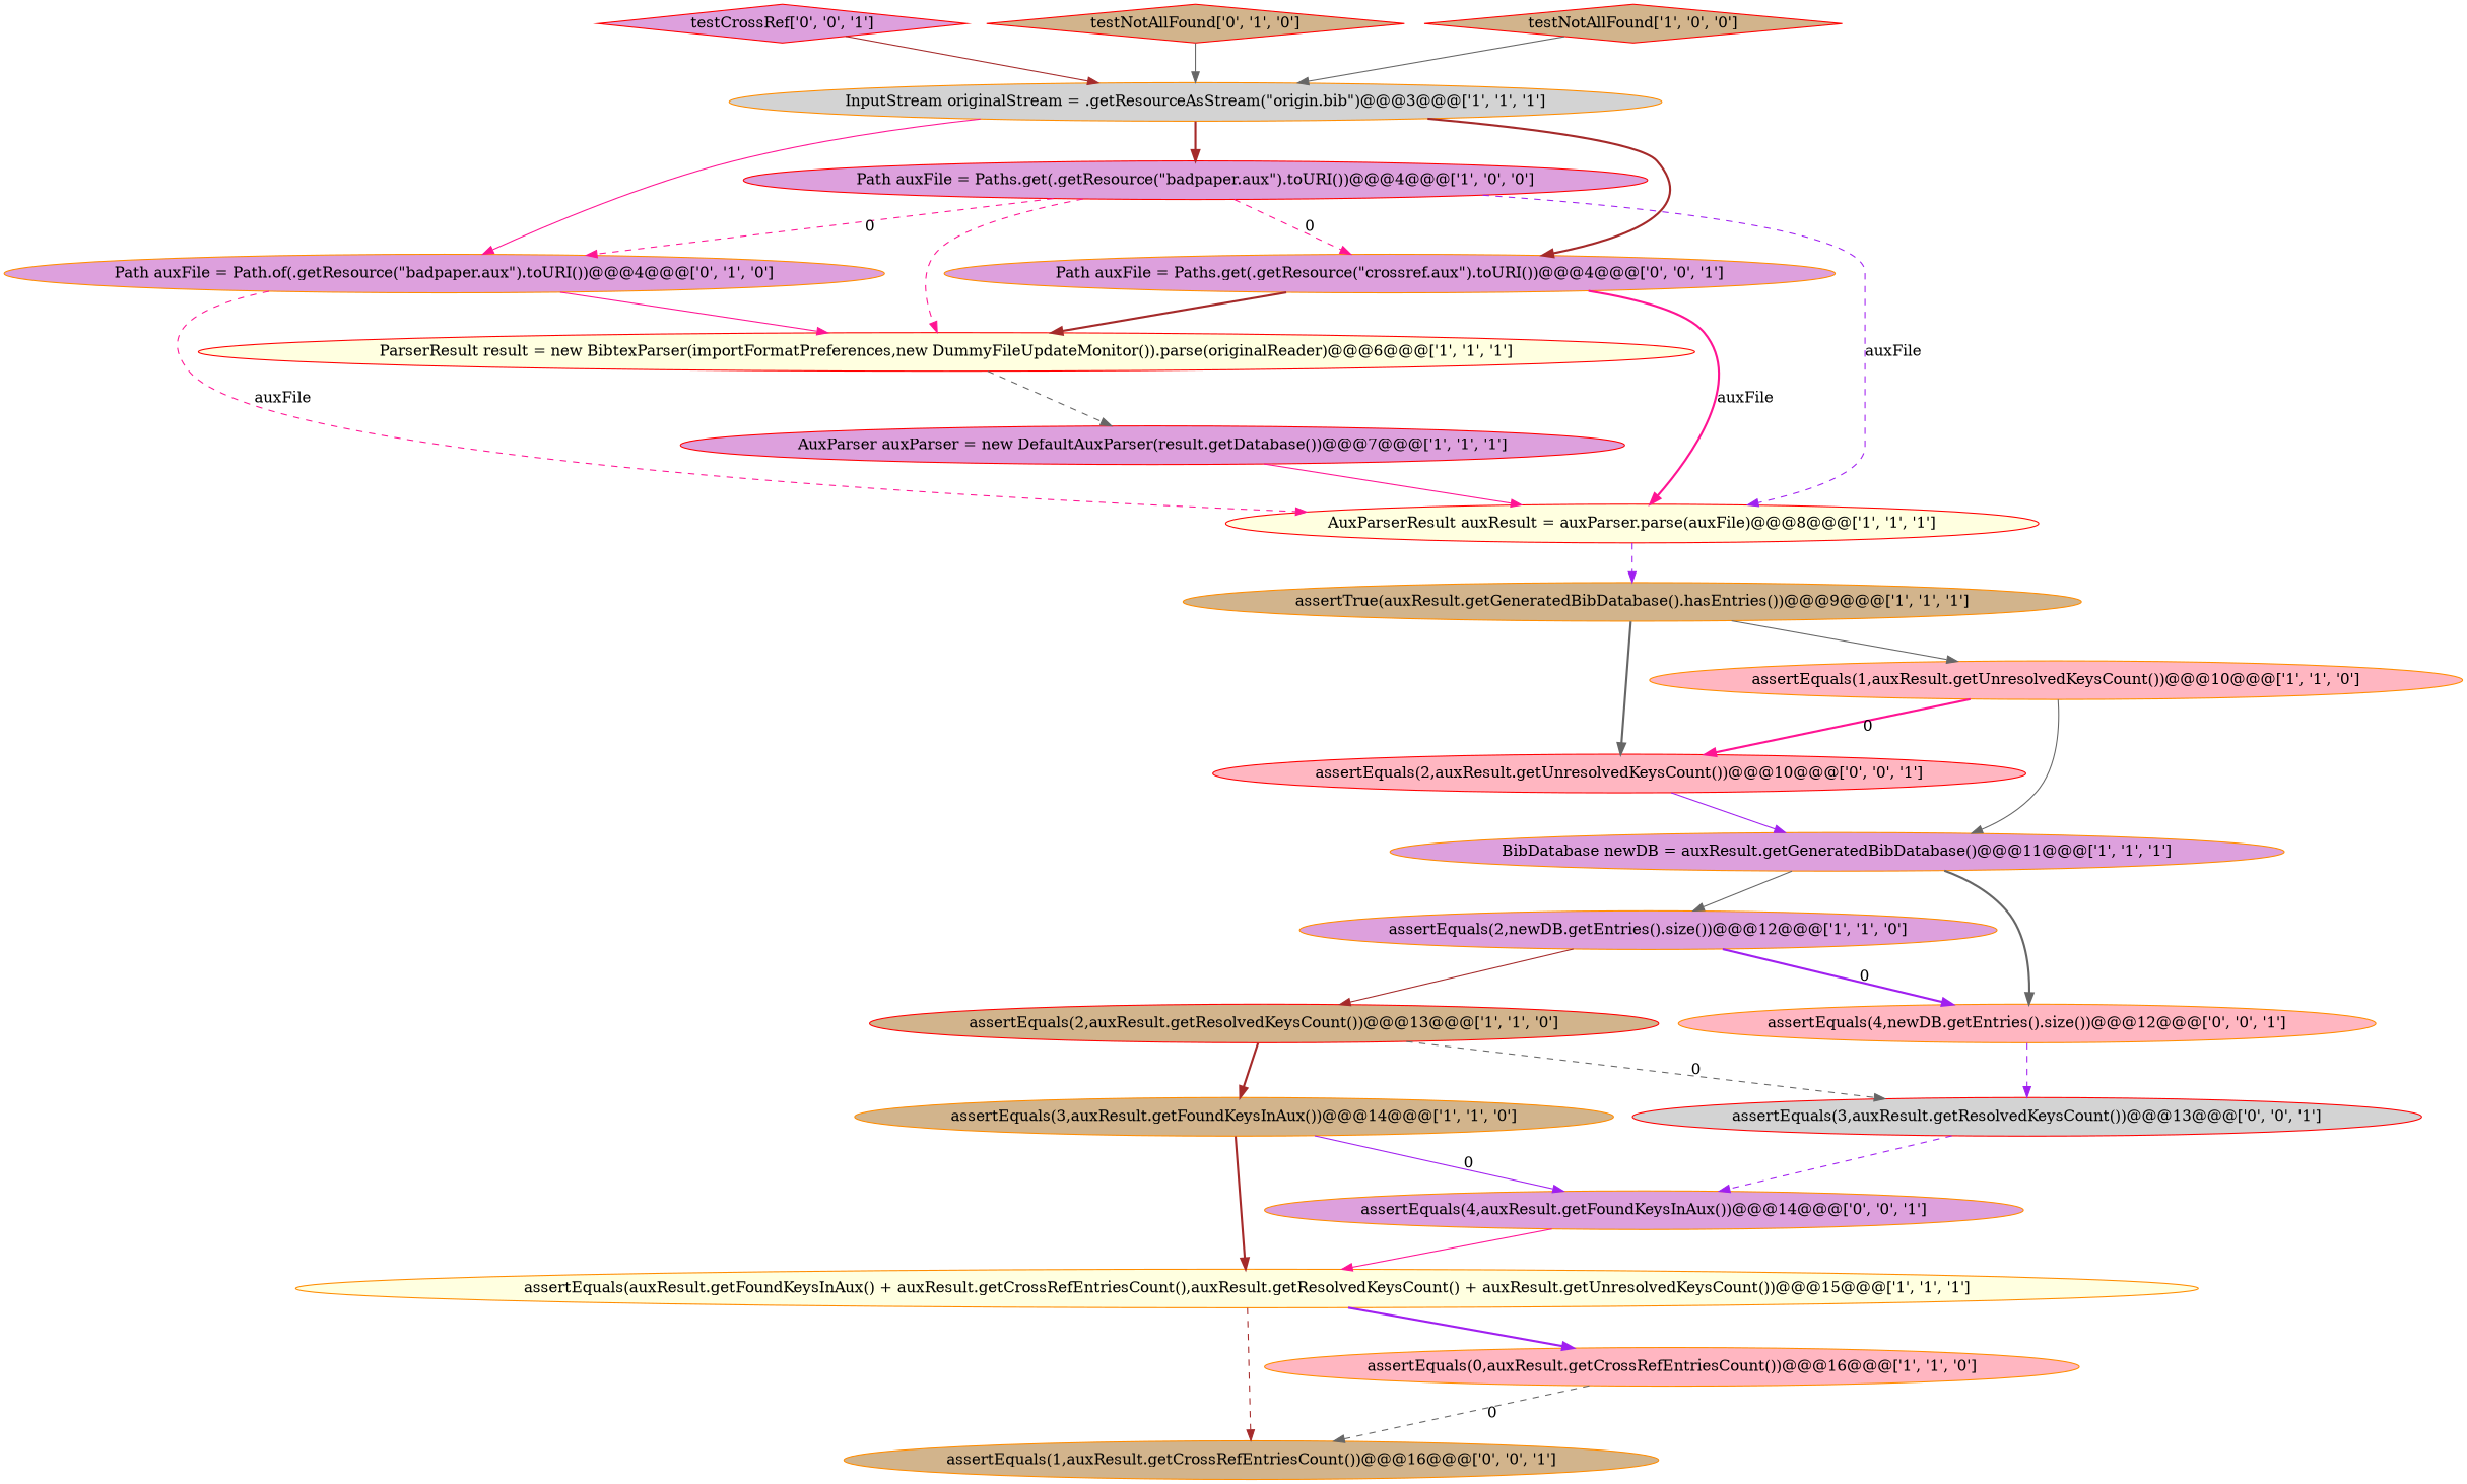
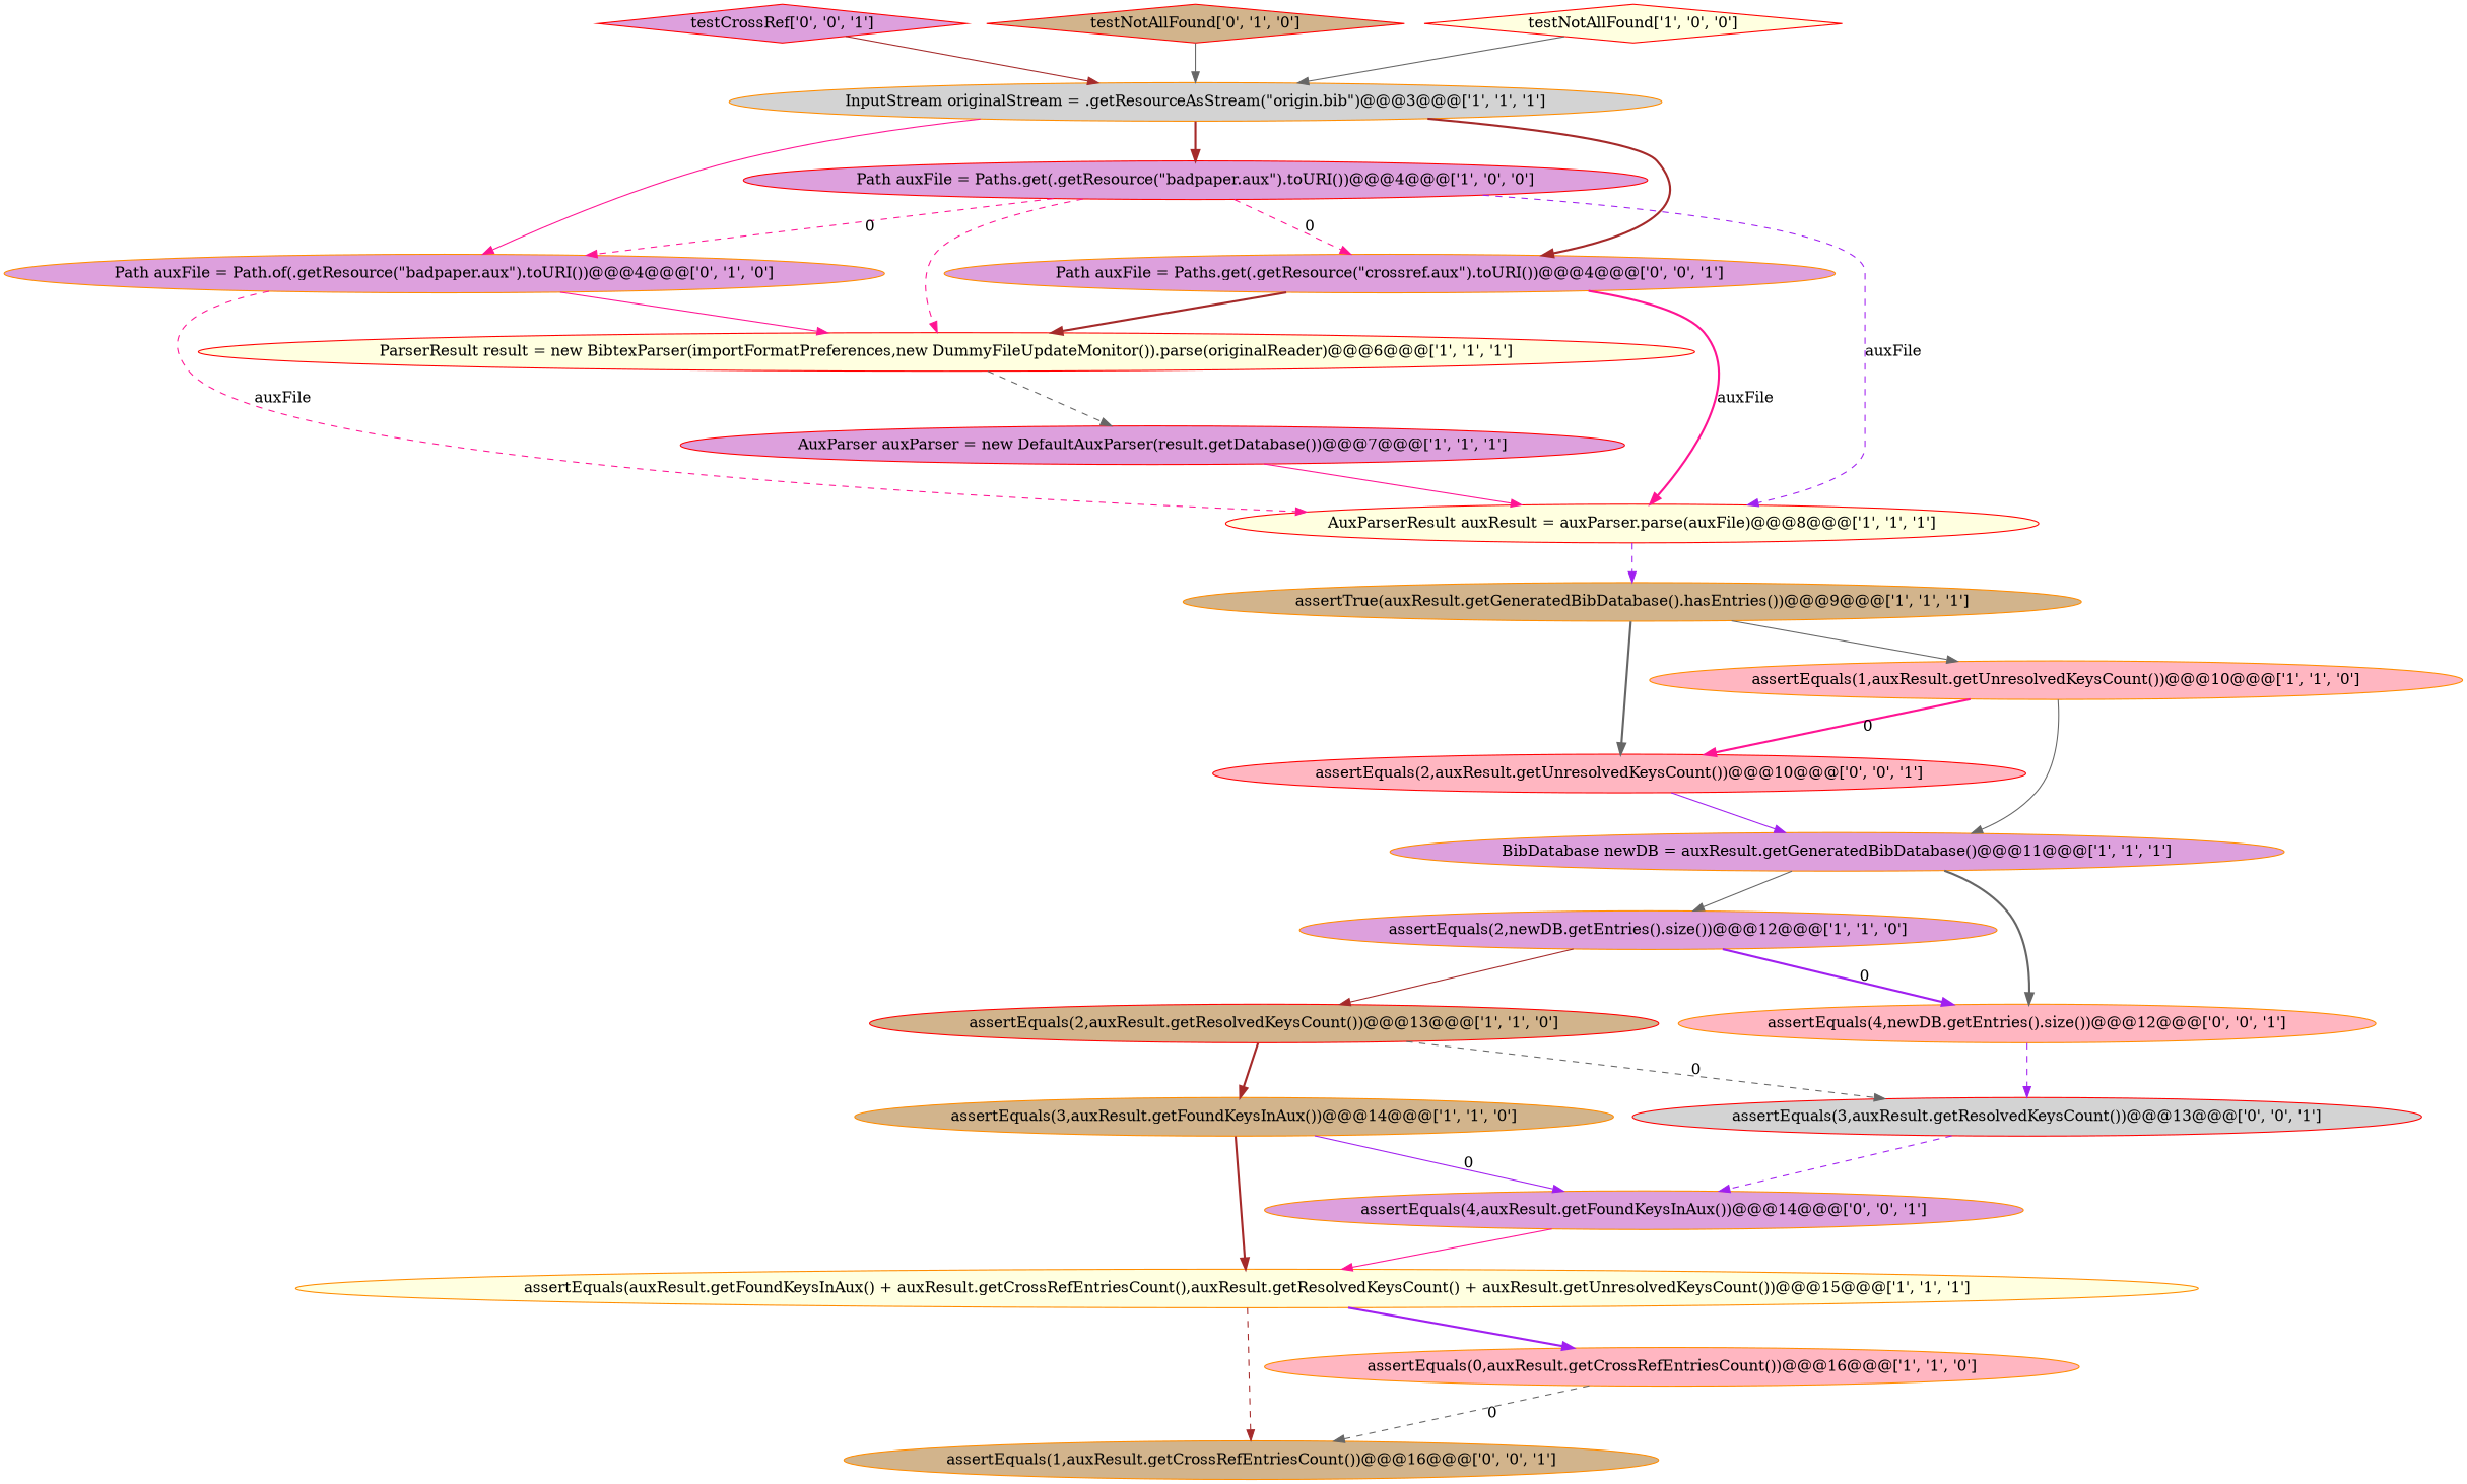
  digraph {
    node [fillcolor=plum shape=ellipse style=filled color=darkorange]
    edge [style=solid color=gray40]
    n1 [fillcolor=tan label="assertEquals(2,auxResult.getResolvedKeysCount())@@@13@@@['1', '1', '0']" color=red]
    n2 [fillcolor=tan label="assertEquals(3,auxResult.getFoundKeysInAux())@@@14@@@['1', '1', '0']"]
    n3 [fillcolor=lightgrey label="assertEquals(3,auxResult.getResolvedKeysCount())@@@13@@@['0', '0', '1']" color=red]
    n4 [label="Path auxFile = Paths.get(.getResource(\"badpaper.aux\").toURI())@@@4@@@['1', '0', '0']" color=red]
    n5 [label="Path auxFile = Paths.get(.getResource(\"crossref.aux\").toURI())@@@4@@@['0', '0', '1']"]
    n6 [label="Path auxFile = Path.of(.getResource(\"badpaper.aux\").toURI())@@@4@@@['0', '1', '0']"]
    n7 [fillcolor=lightyellow label="AuxParserResult auxResult = auxParser.parse(auxFile)@@@8@@@['1', '1', '1']" color=red]
    n8 [fillcolor=lightyellow label="ParserResult result = new BibtexParser(importFormatPreferences,new DummyFileUpdateMonitor()).parse(originalReader)@@@6@@@['1', '1', '1']" color=red]
    n9 [fillcolor=tan label="assertTrue(auxResult.getGeneratedBibDatabase().hasEntries())@@@9@@@['1', '1', '1']"]
    n10 [fillcolor=lightpink label="assertEquals(2,auxResult.getUnresolvedKeysCount())@@@10@@@['0', '0', '1']" color=red]
    n11 [fillcolor=lightpink label="assertEquals(1,auxResult.getUnresolvedKeysCount())@@@10@@@['1', '1', '0']"]
    n12 [label="BibDatabase newDB = auxResult.getGeneratedBibDatabase()@@@11@@@['1', '1', '1']"]
    n13 [fillcolor=lightyellow label="assertEquals(auxResult.getFoundKeysInAux() + auxResult.getCrossRefEntriesCount(),auxResult.getResolvedKeysCount() + auxResult.getUnresolvedKeysCount())@@@15@@@['1', '1', '1']"]
    n14 [label="assertEquals(4,auxResult.getFoundKeysInAux())@@@14@@@['0', '0', '1']"]
    n15 [label="testCrossRef['0', '0', '1']" shape=diamond color=red]
    n16 [fillcolor=lightgrey label="InputStream originalStream = .getResourceAsStream(\"origin.bib\")@@@3@@@['1', '1', '1']"]
    n17 [label="assertEquals(2,newDB.getEntries().size())@@@12@@@['1', '1', '0']"]
    n18 [fillcolor=lightpink label="assertEquals(4,newDB.getEntries().size())@@@12@@@['0', '0', '1']"]
    n19 [fillcolor=lightpink label="assertEquals(0,auxResult.getCrossRefEntriesCount())@@@16@@@['1', '1', '0']"]
    n20 [fillcolor=tan label="assertEquals(1,auxResult.getCrossRefEntriesCount())@@@16@@@['0', '0', '1']"]
    n21 [label="AuxParser auxParser = new DefaultAuxParser(result.getDatabase())@@@7@@@['1', '1', '1']" color=red]
    n22 [fillcolor=tan label="testNotAllFound['0', '1', '0']" shape=diamond color=red]
-   n23 [fillcolor=tan label="testNotAllFound['1', '0', '0']" shape=diamond color=red]
+   n23 [fillcolor=lightyellow label="testNotAllFound['1', '0', '0']" shape=diamond color=red]
    n1 -> n2 [style=bold color=brown]
    n1 -> n3 [label=0 style=dashed]
    n2 -> n13 [style=bold color=brown]
    n2 -> n14 [label=0 color=purple]
    n3 -> n14 [style=dashed color=purple]
    n4 -> n5 [label=0 style=dashed color=deeppink]
    n4 -> n6 [label=0 style=dashed color=deeppink]
    n4 -> n7 [label=auxFile style=dashed color=purple]
    n4 -> n8 [style=dashed color=deeppink]
    n5 -> n7 [label=auxFile style=bold color=deeppink]
    n5 -> n8 [style=bold color=brown]
    n6 -> n7 [label=auxFile style=dashed color=deeppink]
    n6 -> n8 [color=deeppink]
    n7 -> n9 [style=dashed color=purple]
    n8 -> n21 [style=dashed]
    n9 -> n10 [style=bold]
    n9 -> n11
    n10 -> n12 [color=purple]
    n11 -> n10 [label=0 style=bold color=deeppink]
    n11 -> n12
    n12 -> n17
    n12 -> n18 [style=bold]
    n13 -> n19 [style=bold color=purple]
    n13 -> n20 [style=dashed color=brown]
    n14 -> n13 [color=deeppink]
    n15 -> n16 [color=brown]
    n16 -> n4 [style=bold color=brown]
    n16 -> n5 [style=bold color=brown]
    n16 -> n6 [color=deeppink]
    n17 -> n1 [color=brown]
    n17 -> n18 [label=0 style=bold color=purple]
    n18 -> n3 [style=dashed color=purple]
    n19 -> n20 [label=0 style=dashed]
    n21 -> n7 [color=deeppink]
    n22 -> n16
    n23 -> n16
  }
